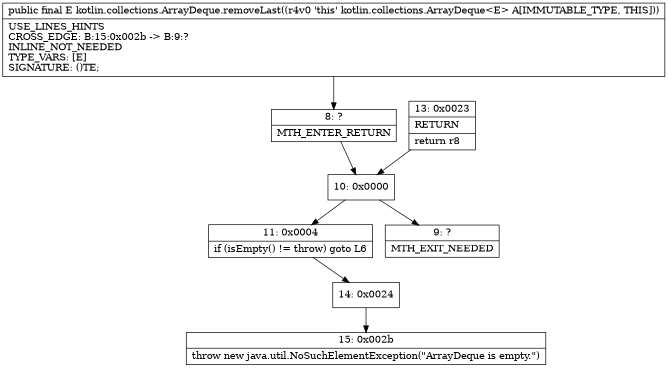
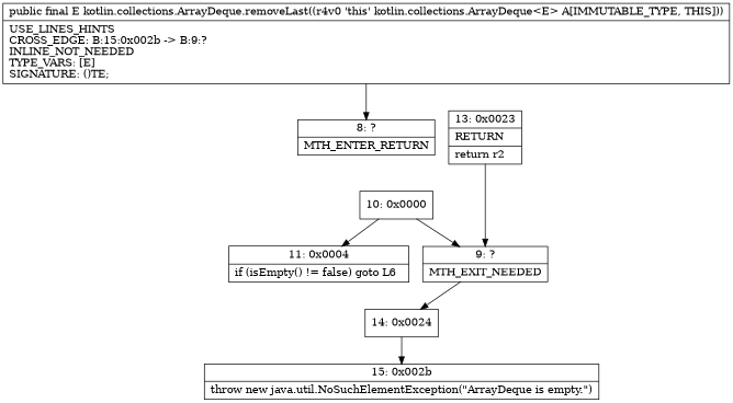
  digraph {
    node [shape=record]
    n1 [label="{8\:\ ?|MTH_ENTER_RETURN\l}"]
    n2 [label="{10\:\ 0x0000}"]
-   n3 [label="{11\:\ 0x0004|if (isEmpty() != throw) goto L6\l}"]
+   n3 [label="{11\:\ 0x0004|if (isEmpty() != false) goto L6\l}"]
    n4 [label="{9\:\ ?|MTH_EXIT_NEEDED\l}"]
    n5 [label="{14\:\ 0x0024}"]
    n6 [label="{15\:\ 0x002b|throw new java.util.NoSuchElementException(\"ArrayDeque is empty.\")\l}"]
-   n7 [label="{13\:\ 0x0023|RETURN\l|return r8\l}"]
+   n7 [label="{13\:\ 0x0023|RETURN\l|return r2\l}"]
    n8 [label="{public final E kotlin.collections.ArrayDeque.removeLast((r4v0 'this' kotlin.collections.ArrayDeque\<E\> A[IMMUTABLE_TYPE, THIS]))  | USE_LINES_HINTS\lCROSS_EDGE: B:15:0x002b \-\> B:9:?\lINLINE_NOT_NEEDED\lTYPE_VARS: [E]\lSIGNATURE: ()TE;\l}"]
-   n1 -> n2
    n2 -> n3
    n2 -> n4
-   n3 -> n5
+   n4 -> n5
    n5 -> n6
-   n7 -> n2
+   n7 -> n4
    n8 -> n1
  }
